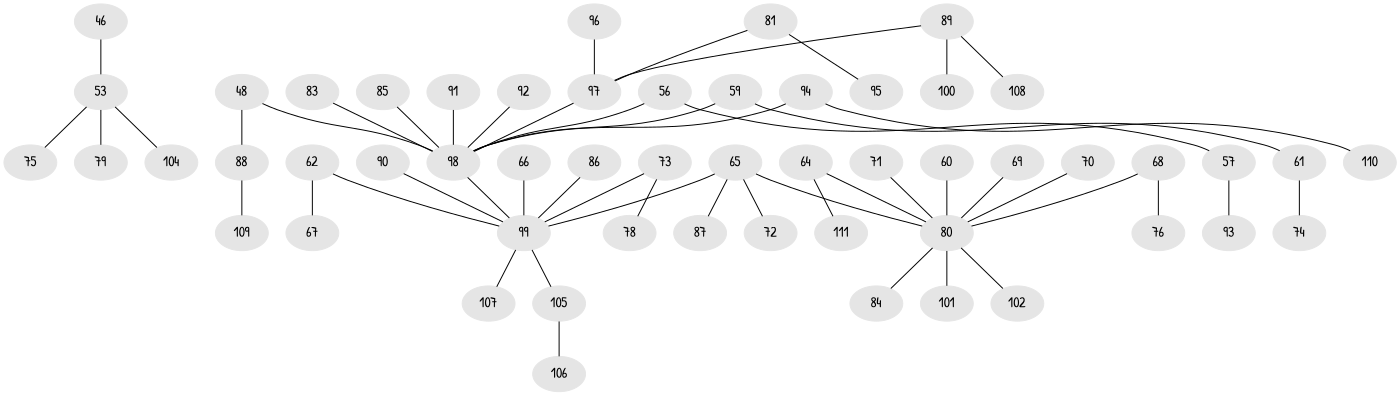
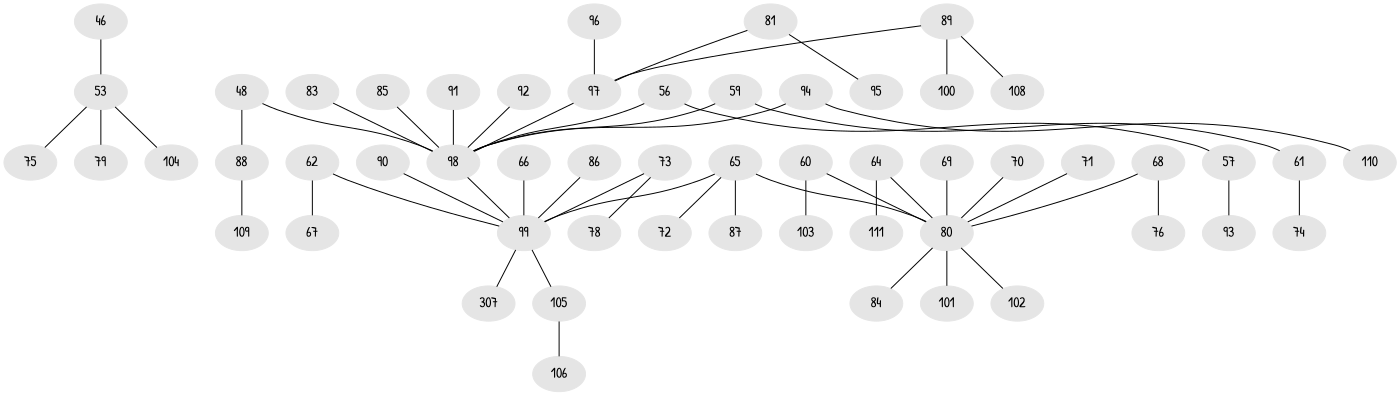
  graph {
    fontname="Patrick Hand"
    node [color=gray90 fontname="Patrick Hand" style=filled]
    edge [fontname="Patrick Hand"]
    53 [super="+42+35"]
    75
    79
    104
    n5 [label=46]
    48
    88
    98 [super="+50+58+45"]
    109
    99 [super="+1+52+32"]
    56
    57
    93
    59
    61
    74
    80 [super="+7+18+14+22+25+27+17+51+36+54+55"]
    84
    101
    102
    60
+   103
    62
    67
    105
-   107
+   107 [label=307]
    64 [super="+19+38"]
    111
    65 [super="+5+31+37+44"]
    72
    87
    66
    68
    76
    69
    70
    71
    73 [super="+20"]
    78
    81
    95
    97 [super="+16+28+77"]
    83
    85
    86
    89 [super="+82"]
    100
    108
    90
    91
    92
    94
    110
    96
    106
    53 -- 75
    53 -- 79
    53 -- 104
    n5 -- 53
    48 -- 88
    48 -- 98
    88 -- 109
    98 -- 99
    99 -- 105
    99 -- 107
    56 -- 98
    56 -- 57
    57 -- 93
    59 -- 98
    59 -- 61
    61 -- 74
    80 -- 84
    80 -- 101
    80 -- 102
    60 -- 80
+   60 -- 103
    62 -- 99
    62 -- 67
    105 -- 106
    64 -- 80
    64 -- 111
    65 -- 99
    65 -- 80
    65 -- 72
    65 -- 87
    66 -- 99
    68 -- 80
    68 -- 76
    69 -- 80
    70 -- 80
    71 -- 80
    73 -- 99
    73 -- 78
    81 -- 95
    81 -- 97
    97 -- 98
    83 -- 98
    85 -- 98
    86 -- 99
    89 -- 97
    89 -- 100
    89 -- 108
    90 -- 99
    91 -- 98
    92 -- 98
    94 -- 98
    94 -- 110
    96 -- 97
  }
